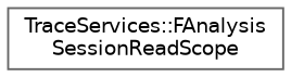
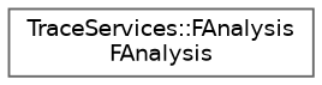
  digraph {
    rankdir=LR
-   n1 [color=grey40 fillcolor=white fontname=Helvetica fontsize=10 height=0.2 label="TraceServices::FAnalysis\lSessionReadScope" shape=box style=filled width=0.4]
+   n1 [color=grey40 fillcolor=white fontname=Helvetica fontsize=10 height=0.2 label="TraceServices::FAnalysis\lFAnalysis" shape=box style=filled width=0.4]
  }
